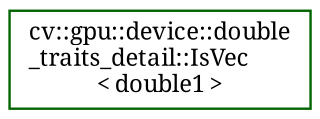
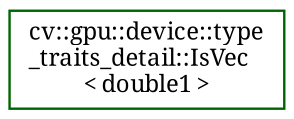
  digraph {
    rankdir=LR
    fontname="Noto Serif"
-   n1 [color=darkgreen fillcolor=white fontname="Noto Serif" fontsize=10 height=0.2 label="cv::gpu::device::double\l_traits_detail::IsVec\l\< double1 \>" shape=record style=filled width=0.4]
+   n1 [color=darkgreen fillcolor=white fontname="Noto Serif" fontsize=10 height=0.2 label="cv::gpu::device::type\l_traits_detail::IsVec\l\< double1 \>" shape=record style=filled width=0.4]
  }
